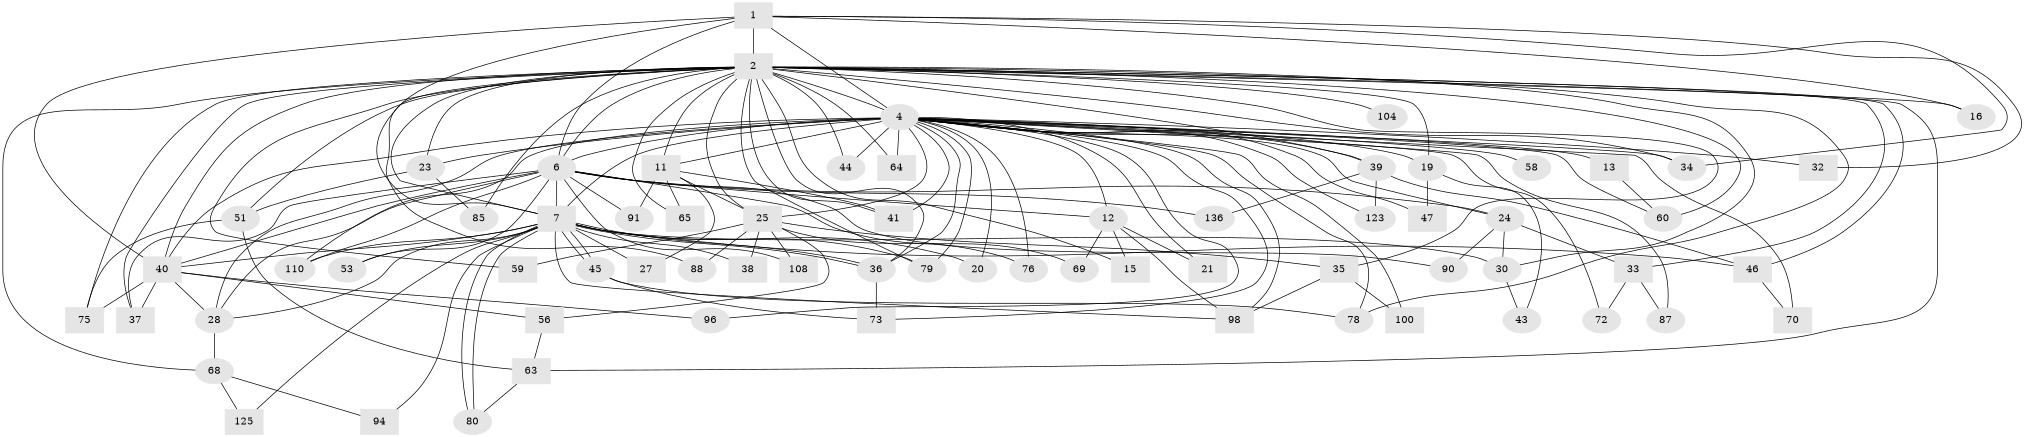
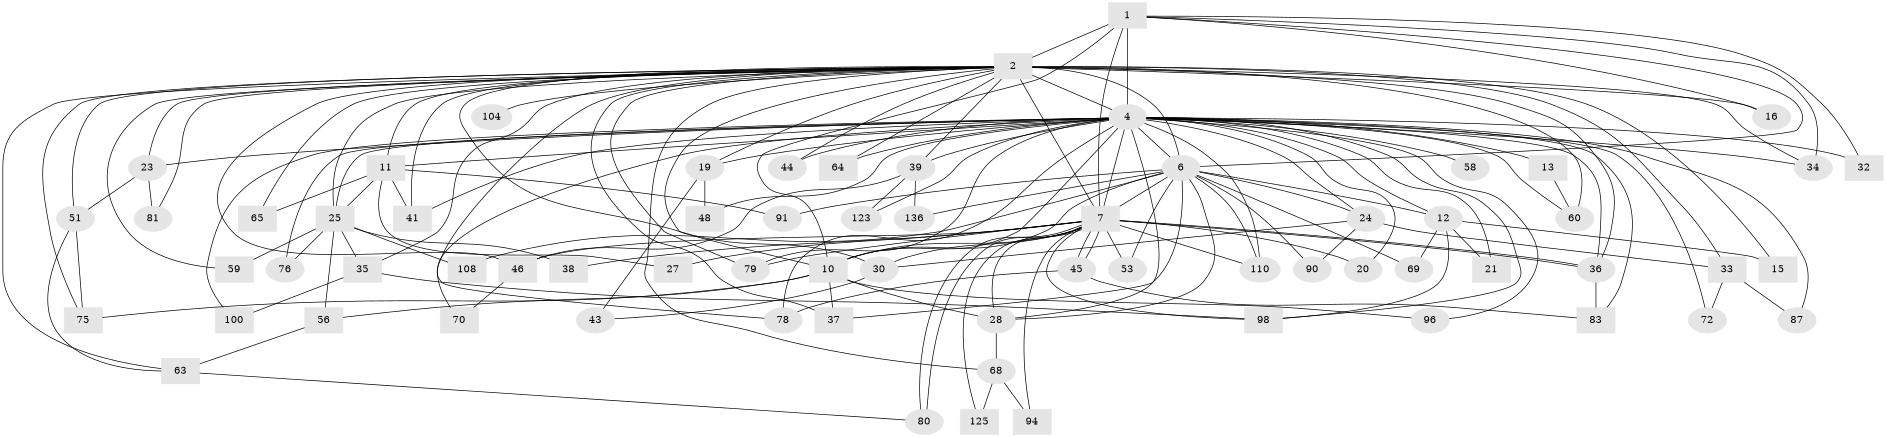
  graph {
    node [color=gray90 shape=ellipse style=filled]
    2 [shape=box super="+42+133+31+74+29+3+106+102"]
    4 [super="+14+137+5+71+82+61+9+22"]
    6 [super="+50+40"]
    7 [shape=box super="+97+54+122+109+18+26"]
-   10 [shape=box label=40]
+   10 [shape=box]
    16
    34 [super="+117"]
    11 [shape=box super="+17"]
    15 [shape=box]
    19
    23
    25 [shape=box super="+92"]
    30
    33 [shape=box super="+105"]
    35 [shape=box]
    36 [super="+86"]
    37 [shape=box super="+52"]
    39
    41 [shape=box]
    44
    46 [shape=box]
    51
    59 [shape=box]
    60
    63 [shape=box super="+89"]
    64 [shape=box]
    65 [shape=box super="+112"]
    68
    75 [shape=box super="+138"]
    78 [super="+81"]
    79
-   85
-   88
+   85 [label=81]
    104
    1 [shape=box]
    32 [shape=box]
    12
    13 [shape=box]
    20
    21 [shape=box]
    24
    28 [super="+57"]
-   48 [shape=box label=47]
+   48 [shape=box]
    58
    70 [shape=box]
    72
-   73 [shape=box super="+129"]
+   73 [shape=box super="+129" label=83]
    76
    87 [super="+113"]
    96
    98 [shape=box super="+111"]
    100 [shape=box]
    110 [super="+116"]
    123
    53
    69
    90
    91
    108 [shape=box]
    136
    27 [shape=box]
    38 [shape=box]
    45
    80
    94 [shape=box]
    125 [shape=box]
    56 [shape=box super="+124"]
    43
    2 -- 4 [weight=12]
    2 -- 6 [weight=6]
    2 -- 7 [weight=7]
    2 -- 10 [weight=3]
    2 -- 16
    2 -- 34
    2 -- 11
    2 -- 15
    2 -- 19
    2 -- 23
    2 -- 25 [weight=2]
    2 -- 30 [weight=2]
    2 -- 33
    2 -- 35
    2 -- 36
    2 -- 37
    2 -- 39
    2 -- 41
    2 -- 44
    2 -- 46
    2 -- 51
    2 -- 59 [weight=2]
    2 -- 60
    2 -- 63
    2 -- 64
    2 -- 65 [weight=2]
    2 -- 68 [weight=2]
    2 -- 75
    2 -- 78
    2 -- 79
    2 -- 85
-   2 -- 88
    2 -- 104 [weight=2]
    4 -- 6 [weight=4]
    4 -- 7 [weight=8]
    4 -- 10 [weight=4]
    4 -- 34
    4 -- 11 [weight=4]
    4 -- 19
    4 -- 23 [weight=3]
    4 -- 25
    4 -- 36
    4 -- 39
    4 -- 41
    4 -- 44
    4 -- 60
    4 -- 64
    4 -- 78
    4 -- 79
    4 -- 32
    4 -- 12
    4 -- 13 [weight=2]
    4 -- 20
    4 -- 21
    4 -- 24
    4 -- 28
    4 -- 48
    4 -- 58
    4 -- 70
    4 -- 72
    4 -- 73
    4 -- 76
    4 -- 87
    4 -- 96
    4 -- 98
    4 -- 100
    4 -- 110
    4 -- 123
    6 -- 7 [weight=3]
    6 -- 10 [weight=2]
    6 -- 37
    6 -- 12
    6 -- 24
    6 -- 28
    6 -- 110
    6 -- 53
    6 -- 69
    6 -- 90
    6 -- 91
    6 -- 108
    6 -- 136
    7 -- 10
    7 -- 30
    7 -- 36 [weight=2]
    7 -- 36
    7 -- 46
    7 -- 79
    7 -- 20
    7 -- 28
    7 -- 98
    7 -- 110
    7 -- 53
    7 -- 27
    7 -- 38
    7 -- 45
    7 -- 45
    7 -- 80
    7 -- 80
    7 -- 94
    7 -- 125
    10 -- 37
    10 -- 75
    10 -- 28
    10 -- 96
    10 -- 56
    11 -- 25
    11 -- 41
    11 -- 65
    11 -- 91
    11 -- 27
    19 -- 48
    19 -- 43
    23 -- 51
    23 -- 85
    25 -- 35
    25 -- 59
-   25 -- 88
    25 -- 76
    25 -- 108
    25 -- 38
    25 -- 56
    30 -- 43
    33 -- 72
    33 -- 87
    35 -- 98
    35 -- 100
    36 -- 73
    39 -- 46
    39 -- 123
    39 -- 136
    46 -- 70
    51 -- 63
    51 -- 75
    63 -- 80
    68 -- 94
    68 -- 125
    1 -- 2 [weight=3]
    1 -- 4 [weight=5]
    1 -- 6 [weight=2]
    1 -- 7 [weight=3]
    1 -- 10
    1 -- 16
    1 -- 34
    1 -- 32
    12 -- 15
    12 -- 21
    12 -- 98
    12 -- 69
    13 -- 60
    24 -- 30
    24 -- 33 [weight=2]
    24 -- 90
    28 -- 68
    45 -- 78
    45 -- 73
    56 -- 63
  }
